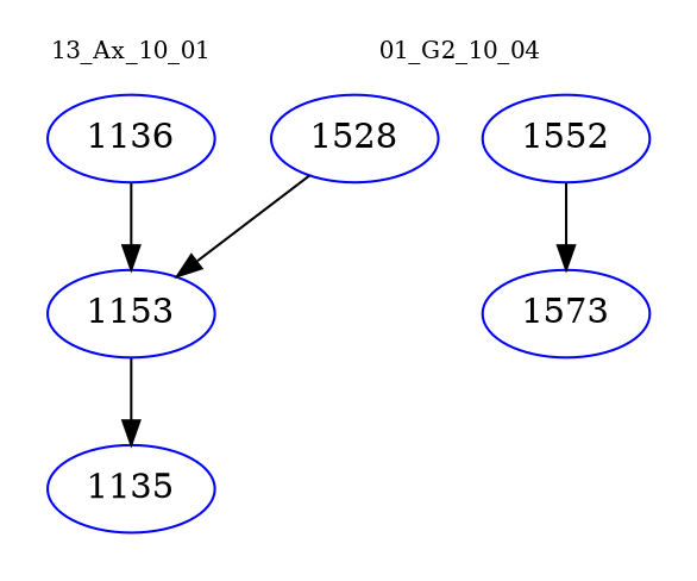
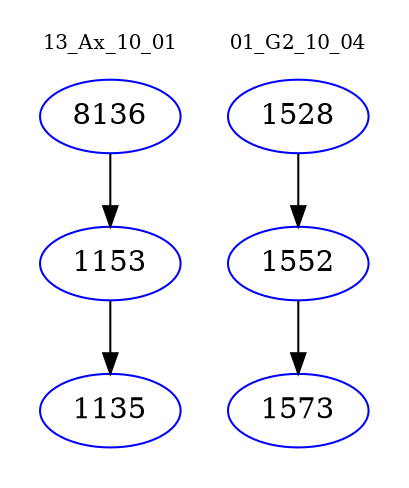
  digraph {
    fontname="DejaVu Serif"
    node [color=blue fontname="DejaVu Serif"]
    edge [color=black fontname="DejaVu Serif"]
-   n1 [label=1136]
+   n1 [label=8136]
    n2 [label=1153]
    n3 [label=1135]
    n4 [label=1528]
    n5 [label=1552]
    n6 [label=1573]
    subgraph cluster_1 {
      color=white
      fontsize=10
      label="13_Ax_10_01"
      n1
      n2
      n3
    }
    subgraph cluster_2 {
      color=white
      fontsize=10
      label="01_G2_10_04"
      n4
      n5
      n6
    }
    n1 -> n2
    n2 -> n3
-   n4 -> n2
+   n4 -> n5
    n5 -> n6
  }
